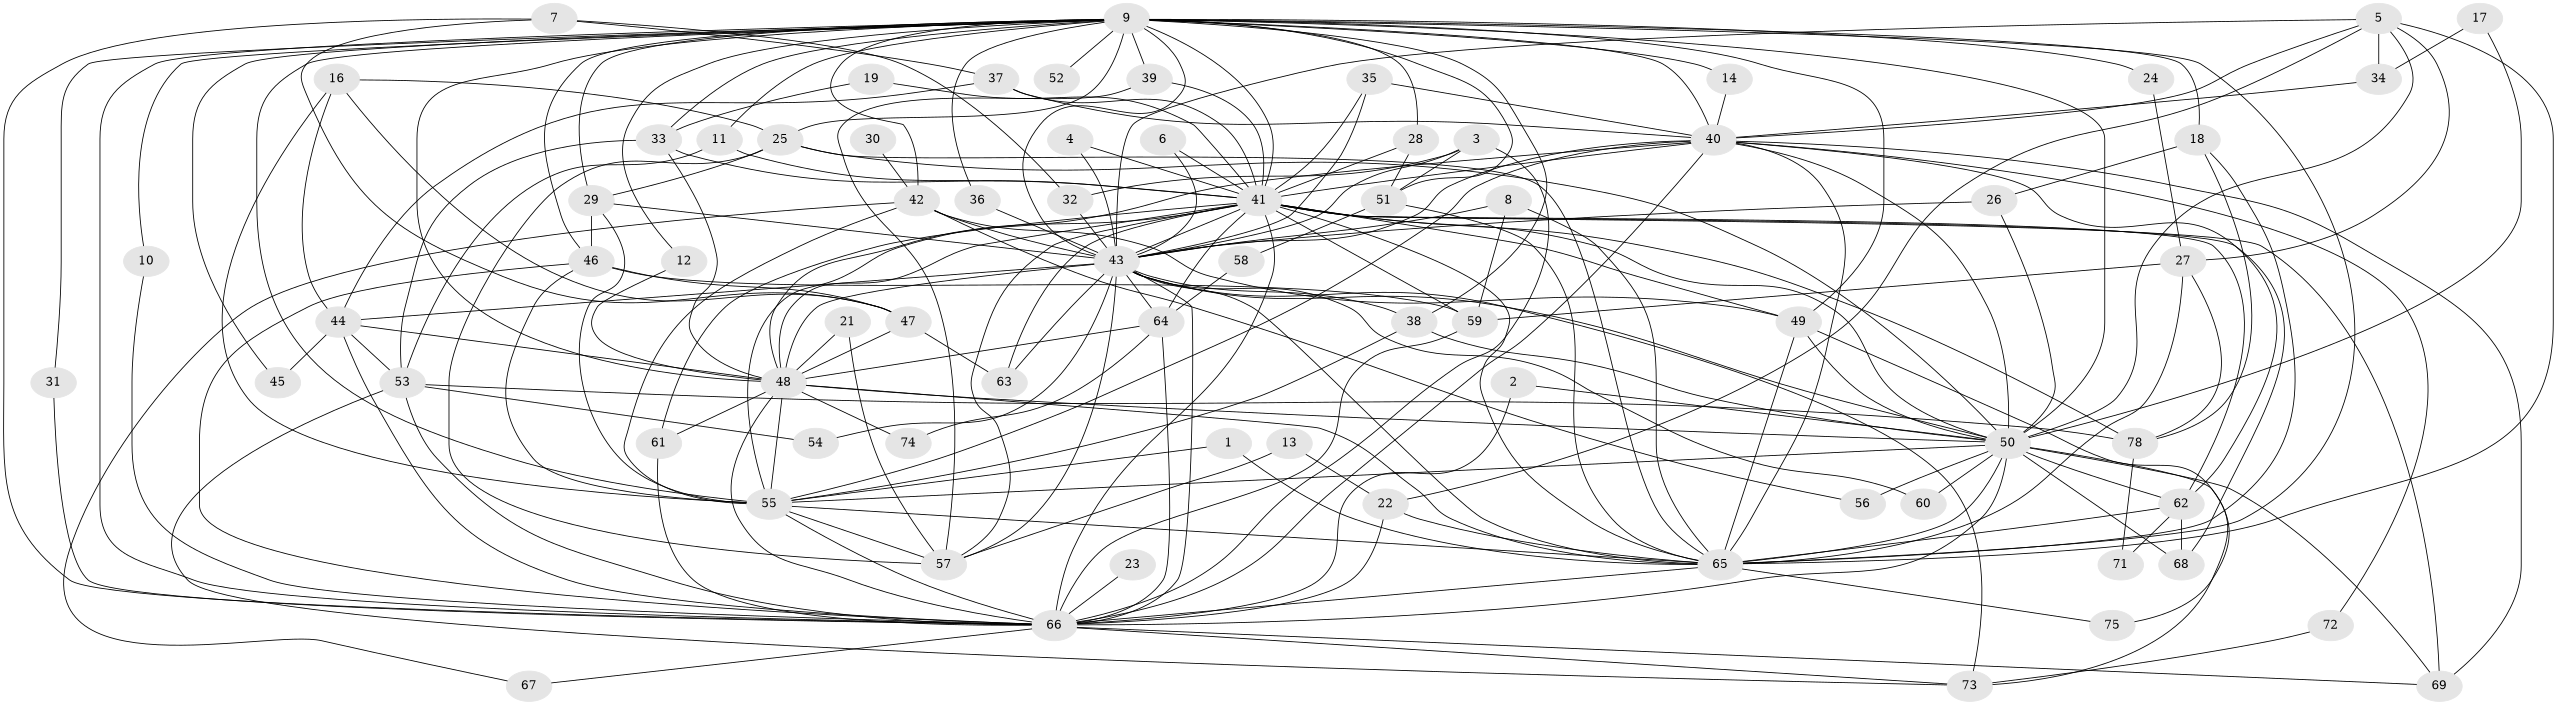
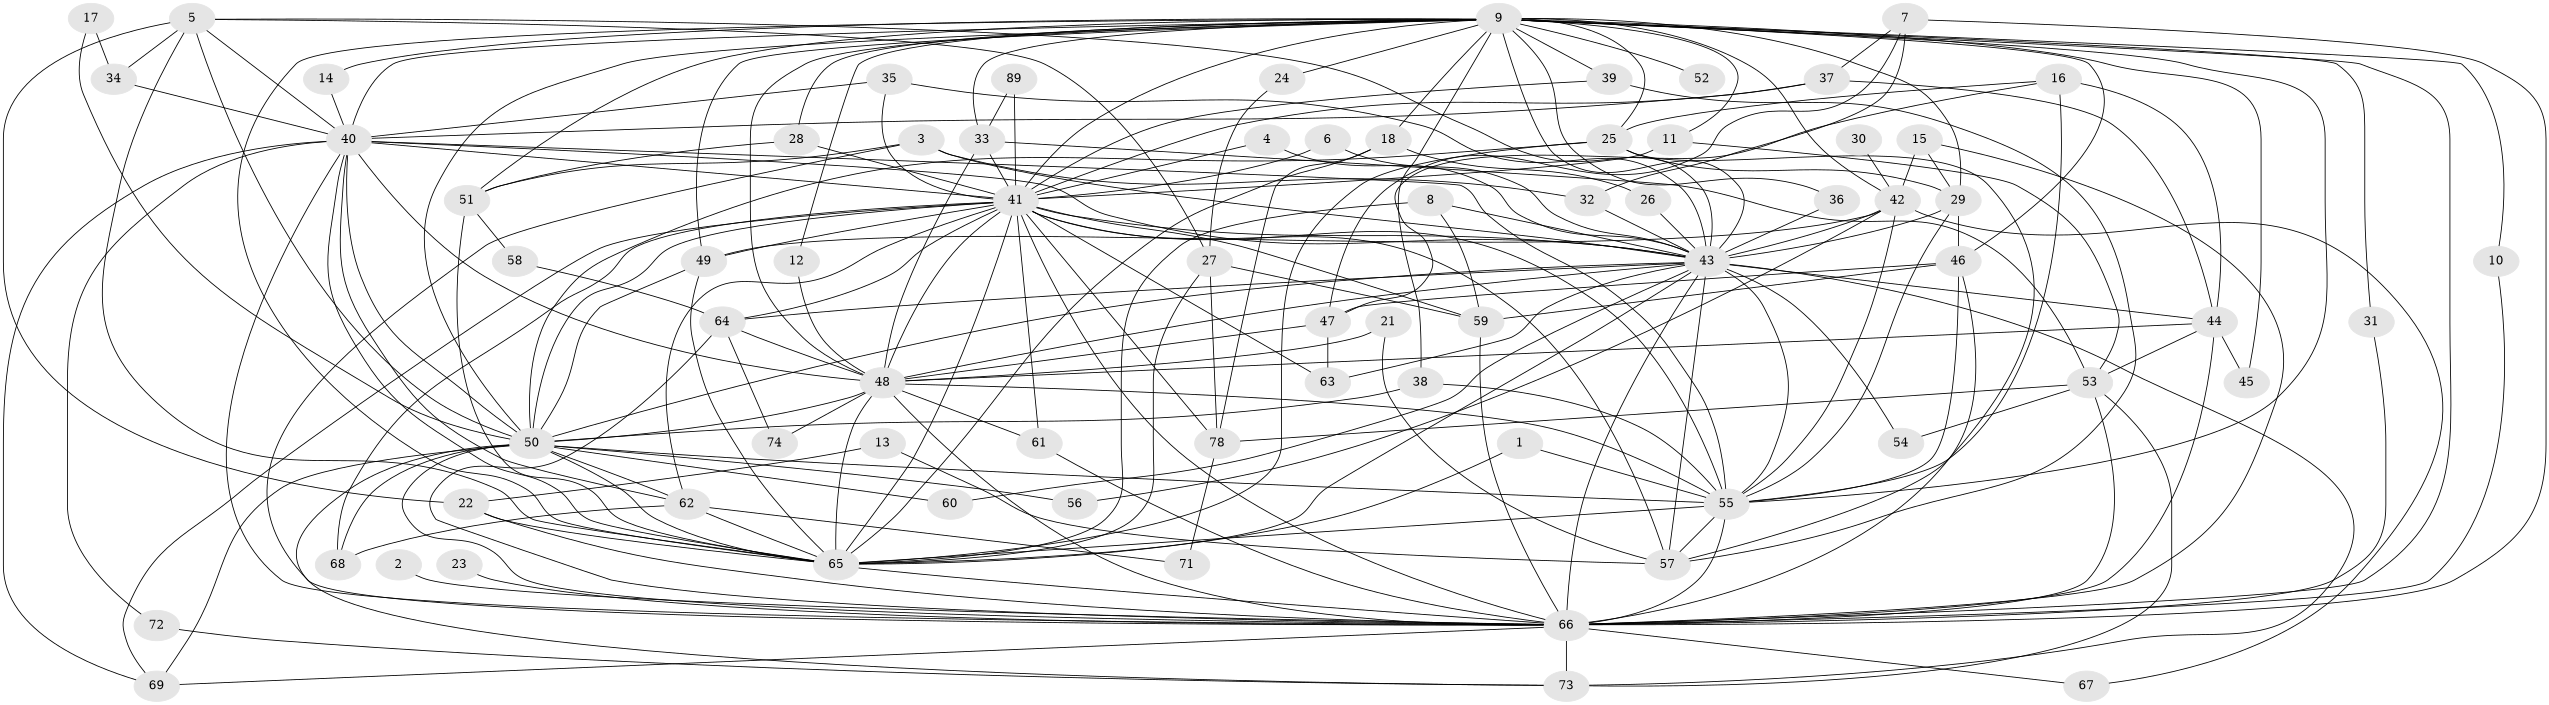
  graph {
    node [color=gray90 style=filled]
    edge [weight=1.0]
    1
    55
    65
    66
    57
-   75
    2
    50
    62
    69
    68
    56
    60
    73
    67
    3
    32
    43
    51
    48
    44
    63
    64
    54
    58
    4
    41
    59
    49
    n30 [label=78]
    61
    5
    22
    27
    34
    40
    72
    6
    7
    37
    47
    8
    9
    10
    11
    12
    14
    18
    24
    25
    28
    29
    31
    33
    36
    38
    39
    42
    45
    46
    52
    53
    26
    74
    13
+   15
    16
    17
    71
-   19
+   19 [label=89]
    21
    23
    30
    35
    1 -- 55
    1 -- 65
    55 -- 65
    55 -- 66
    55 -- 57 [weight=2.0]
    65 -- 66
-   65 -- 75
    66 -- 69
    66 -- 73
    66 -- 67
    2 -- 66
-   2 -- 50
    50 -- 55
    50 -- 65
    50 -- 66
    50 -- 62
    50 -- 69
    50 -- 68 [weight=2.0]
    50 -- 56
    50 -- 60
    50 -- 73
    62 -- 65
    62 -- 68
    62 -- 71
    3 -- 66
    3 -- 32
    3 -- 43
    3 -- 51
    32 -- 43
-   43 -- 38 [weight=2.0]
+   43 -- 55 [weight=2.0]
    43 -- 65
    43 -- 66 [weight=3.0]
    43 -- 57
    43 -- 50
    43 -- 60
    43 -- 73
    43 -- 48
    43 -- 44
    43 -- 63
    43 -- 64
    43 -- 54
    51 -- 65
    51 -- 58
    48 -- 55 [weight=2.0]
    48 -- 65
    48 -- 66 [weight=2.0]
    48 -- 50
    48 -- 61
    48 -- 74
    44 -- 66
    44 -- 48
    44 -- 45
    44 -- 53
    64 -- 66
    64 -- 48
    64 -- 74
    58 -- 64
    4 -- 43
    4 -- 41
    41 -- 55 [weight=2.0]
    41 -- 65 [weight=2.0]
    41 -- 66
    41 -- 57
    41 -- 50 [weight=2.0]
    41 -- 62
    41 -- 69
    41 -- 68
    41 -- 43
    41 -- 48
    41 -- 63
    41 -- 64
    41 -- 59
    41 -- 49
    41 -- n30
    41 -- 61
    59 -- 66
    49 -- 65 [weight=2.0]
-   49 -- 75
    49 -- 50
    n30 -- 71
    61 -- 66
    5 -- 65
    5 -- 50
    5 -- 43
    5 -- 22
    5 -- 27 [weight=2.0]
    5 -- 34 [weight=2.0]
    5 -- 40
    22 -- 65
    22 -- 66
    27 -- 65
    27 -- 59
    27 -- n30
    34 -- 40
    40 -- 55
    40 -- 65
    40 -- 66
    40 -- 50
    40 -- 62
    40 -- 69
    40 -- 43
    40 -- 48
    40 -- 41 [weight=2.0]
    40 -- 72
    72 -- 73
    6 -- 43
    6 -- 41
    7 -- 66
    7 -- 32
    7 -- 37
    7 -- 47
    37 -- 44
    37 -- 41
    37 -- 40
    47 -- 48
    47 -- 63
    8 -- 65
    8 -- 43
    8 -- 59
    9 -- 55 [weight=2.0]
    9 -- 65 [weight=2.0]
    9 -- 66 [weight=3.0]
    9 -- 50 [weight=2.0]
    9 -- 43 [weight=2.0]
    9 -- 51
    9 -- 48 [weight=2.0]
    9 -- 41 [weight=2.0]
    9 -- 49
    9 -- 40 [weight=2.0]
    9 -- 10
    9 -- 11
    9 -- 12
    9 -- 14
    9 -- 18 [weight=2.0]
    9 -- 24
    9 -- 25
    9 -- 28
    9 -- 29
    9 -- 31
    9 -- 33
    9 -- 36
    9 -- 38
    9 -- 39 [weight=2.0]
    9 -- 42
    9 -- 45
    9 -- 46
    9 -- 52 [weight=2.0]
    10 -- 66
    11 -- 41
    11 -- 53
    12 -- 48
    14 -- 40
    18 -- 65
    18 -- n30
    18 -- 26
    24 -- 27
    25 -- 65
    25 -- 57
    25 -- 50
    25 -- 29
    28 -- 51
    28 -- 41
    29 -- 55
    29 -- 43 [weight=2.0]
    29 -- 46
    31 -- 66
    33 -- 48
    33 -- 41
    33 -- 53
    36 -- 43
    38 -- 55
    38 -- 50
    39 -- 57
    39 -- 41
    42 -- 55
    42 -- 56
    42 -- 67
    42 -- 43 [weight=2.0]
    42 -- 49 [weight=2.0]
    46 -- 55
    46 -- 66
    46 -- 59
    46 -- 47
    53 -- 66
    53 -- 73
    53 -- 54
    53 -- n30
-   26 -- 50
    26 -- 43
    13 -- 57
    13 -- 22
+   15 -- 66
+   15 -- 29
+   15 -- 42
    16 -- 55
    16 -- 44
    16 -- 47
    16 -- 25
    17 -- 50
    17 -- 34
    19 -- 41
    19 -- 33
    21 -- 57
    21 -- 48
    23 -- 66
    30 -- 42
    35 -- 43
    35 -- 41
    35 -- 40
  }
